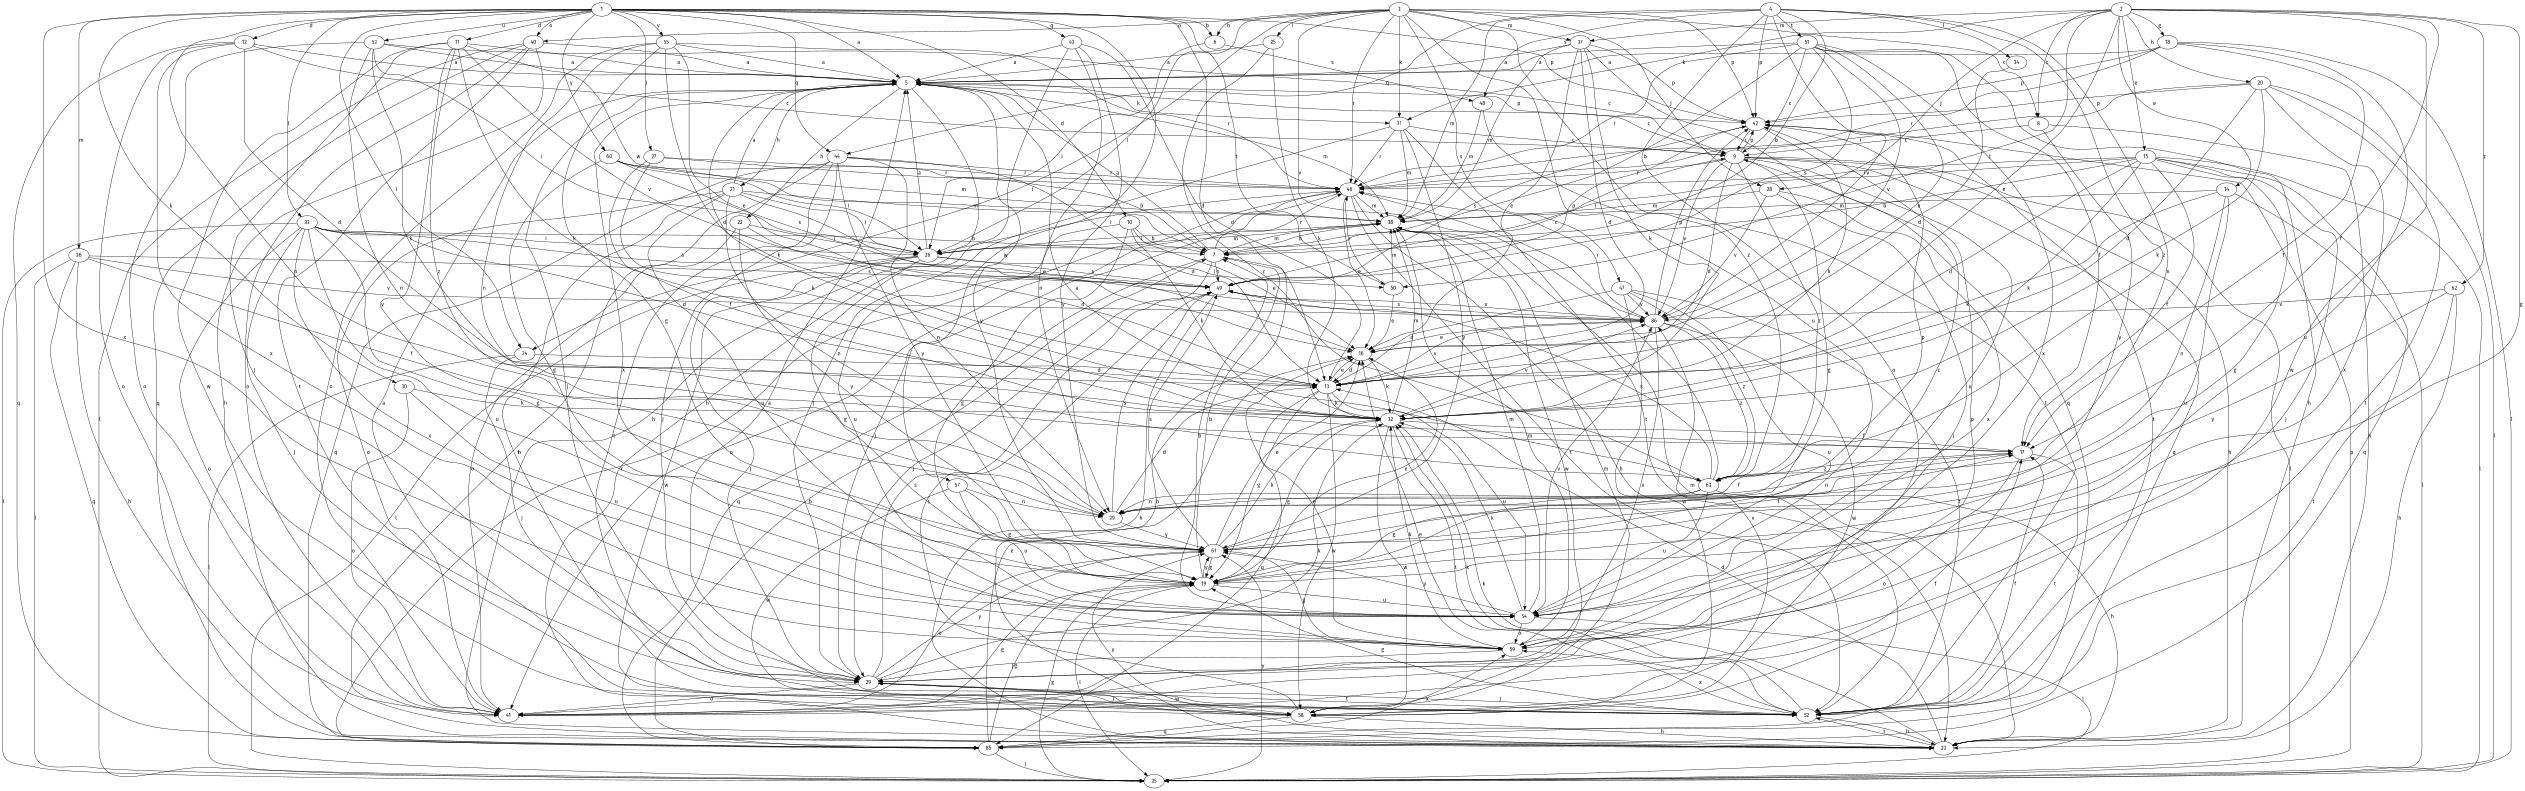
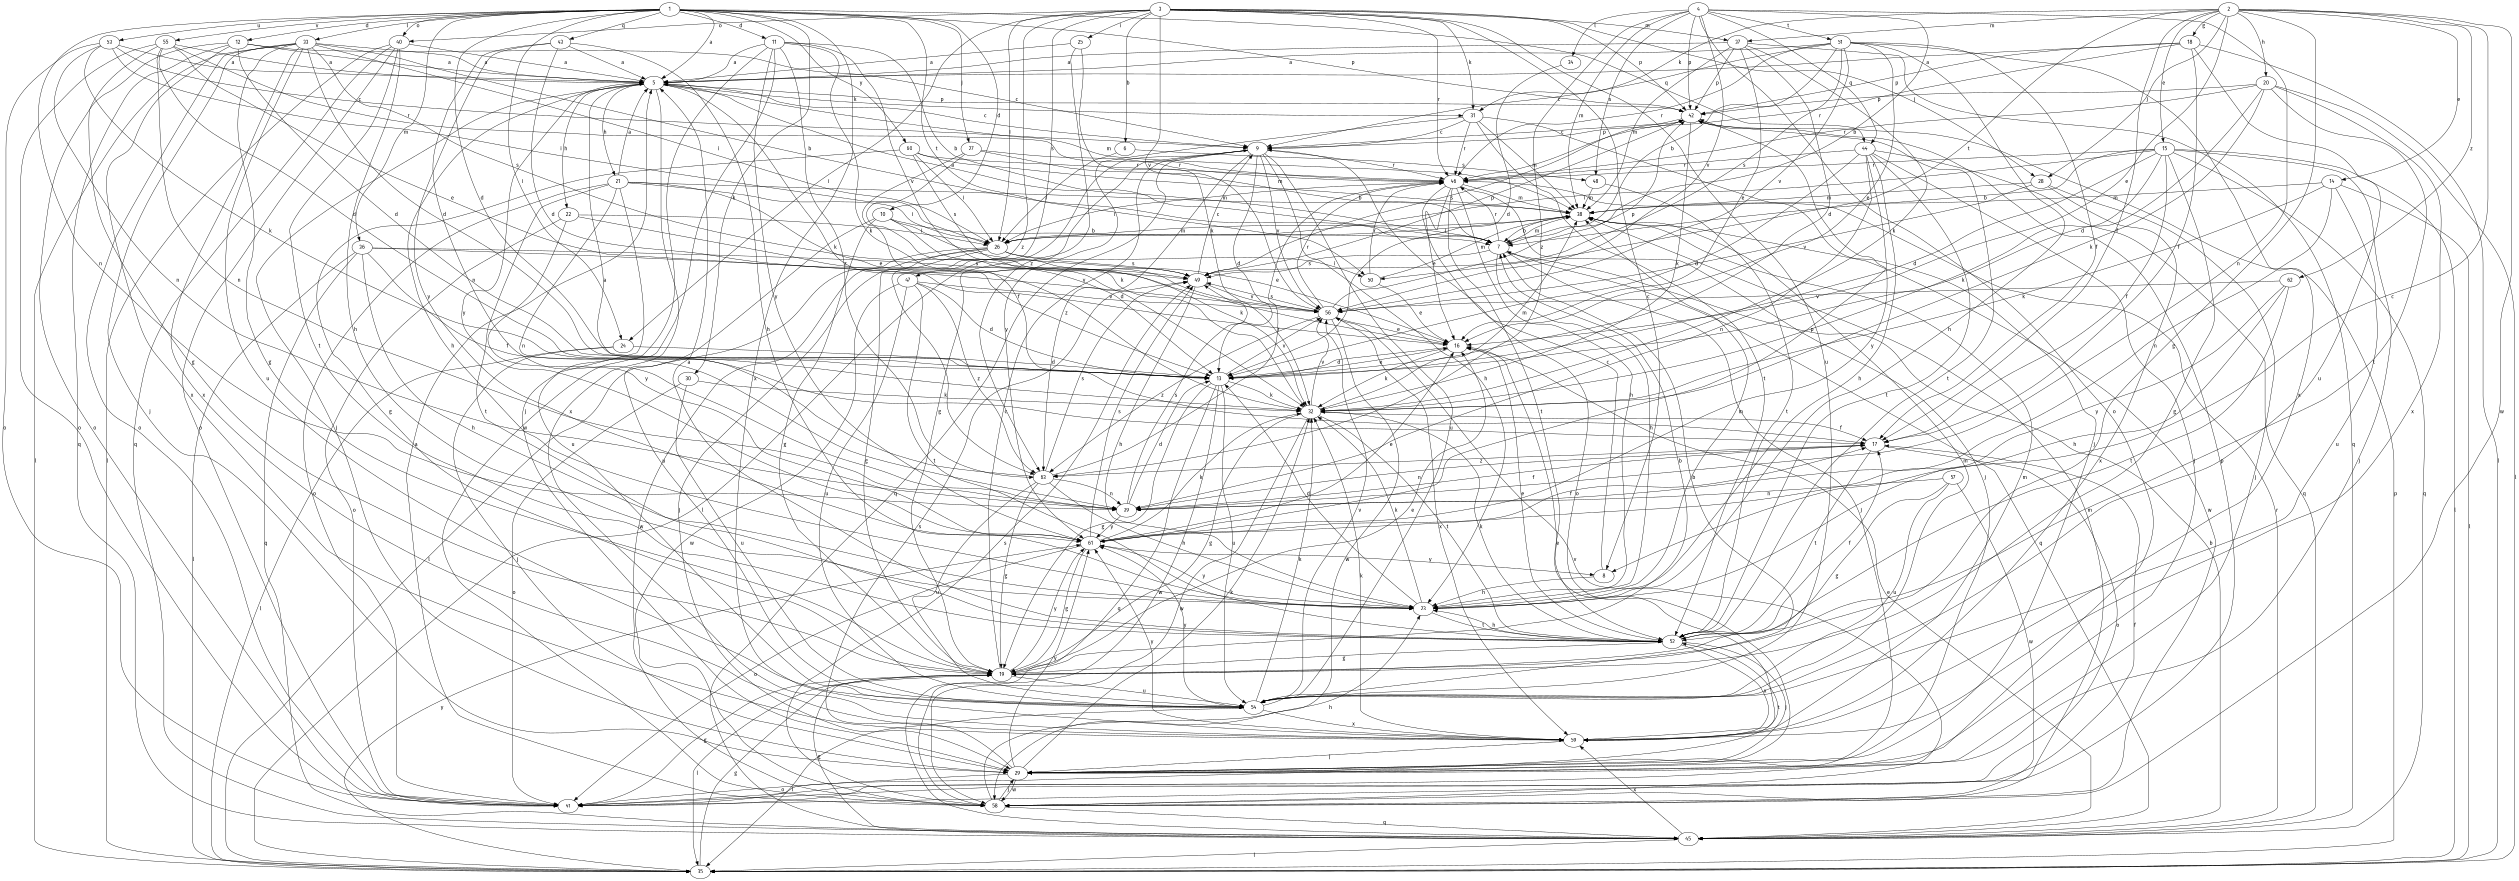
  strict digraph {
    fontname="Fira Sans"
    node [fontname="Fira Sans"]
    edge [fontname="Fira Sans"]
    1
    5
    11
    12
    33
    40
    43
    53
    55
    6
    10
    27
    42
    13
    24
    39
    44
    50
    59
    36
    57
    60
    30
    21
    38
    9
    31
    22
    23
    61
    32
    29
    7
    58
    63
-   56 [label=86]
-   45 [label=85]
+   56
+   45
    41
    49
    54
    35
    26
    19
    52
    46
    16
    48
    17
    18
    25
    37
    51
    3
    8
    47
    28
    4
    34
    15
    2
    20
    14
    62
    1 -> 5 [label=a]
    1 -> 11 [label=d]
    1 -> 12 [label=d]
    1 -> 33 [label=l]
    1 -> 40 [label=o]
    1 -> 43 [label=q]
    1 -> 53 [label=u]
    1 -> 55 [label=v]
-   1 -> 6 [label=b]
    1 -> 10 [label=d]
    1 -> 27 [label=j]
    1 -> 42 [label=p]
    1 -> 13 [label=d]
    1 -> 24 [label=i]
    1 -> 39 [label=n]
    1 -> 44 [label=q]
    1 -> 50 [label=t]
    1 -> 59 [label=x]
    1 -> 36 [label=m]
-   1 -> 57 [label=w]
    1 -> 60 [label=y]
    1 -> 30 [label=k]
    5 -> 42 [label=p]
    5 -> 59 [label=x]
    5 -> 21 [label=h]
    5 -> 38 [label=m]
    5 -> 9 [label=c]
    5 -> 31 [label=k]
    5 -> 22 [label=h]
    5 -> 23 [label=h]
    5 -> 61 [label=y]
    5 -> 32 [label=k]
    5 -> 29 [label=j]
    11 -> 5 [label=a]
    11 -> 61 [label=y]
    11 -> 32 [label=k]
    11 -> 29 [label=j]
-   11 -> 7 [label=w]
+   11 -> 7 [label=b]
    11 -> 58 [label=w]
    11 -> 63 [label=z]
    11 -> 56 [label=v]
    12 -> 5 [label=a]
    12 -> 13 [label=d]
    12 -> 59 [label=x]
    12 -> 9 [label=c]
    12 -> 45 [label=q]
    12 -> 41 [label=o]
-   26 -> 5 [label=a]
+   33 -> 5 [label=a]
    33 -> 13 [label=d]
    33 -> 59 [label=x]
    33 -> 29 [label=j]
    33 -> 7 [label=b]
    33 -> 41 [label=o]
    33 -> 49 [label=s]
    33 -> 54 [label=u]
    33 -> 35 [label=l]
    33 -> 26 [label=i]
    33 -> 19 [label=g]
    40 -> 5 [label=a]
    40 -> 23 [label=h]
    40 -> 45 [label=q]
    40 -> 41 [label=o]
    40 -> 35 [label=l]
    40 -> 52 [label=t]
    43 -> 5 [label=a]
    43 -> 13 [label=d]
    43 -> 39 [label=n]
    43 -> 23 [label=h]
    43 -> 61 [label=y]
    53 -> 5 [label=a]
    53 -> 39 [label=n]
    53 -> 9 [label=c]
    53 -> 32 [label=k]
    53 -> 41 [label=o]
    53 -> 26 [label=i]
    55 -> 5 [label=a]
    55 -> 13 [label=d]
    55 -> 39 [label=n]
    55 -> 41 [label=o]
    55 -> 19 [label=g]
    55 -> 46 [label=r]
    55 -> 16 [label=e]
    6 -> 26 [label=i]
    6 -> 48 [label=s]
    10 -> 32 [label=k]
    10 -> 7 [label=b]
    10 -> 54 [label=u]
    10 -> 19 [label=g]
    10 -> 16 [label=e]
    27 -> 32 [label=k]
    27 -> 7 [label=b]
    27 -> 46 [label=r]
    27 -> 17 [label=f]
    42 -> 9 [label=c]
    42 -> 32 [label=k]
    42 -> 49 [label=s]
    42 -> 52 [label=t]
    13 -> 32 [label=k]
    13 -> 58 [label=w]
    13 -> 56 [label=v]
    13 -> 45 [label=q]
    13 -> 54 [label=u]
    13 -> 19 [label=g]
    13 -> 16 [label=e]
    24 -> 13 [label=d]
    24 -> 29 [label=j]
    24 -> 35 [label=l]
    39 -> 13 [label=d]
    39 -> 61 [label=y]
    39 -> 49 [label=s]
    39 -> 17 [label=f]
    44 -> 13 [label=d]
    44 -> 39 [label=n]
    44 -> 23 [label=h]
    44 -> 61 [label=y]
    44 -> 29 [label=j]
    44 -> 45 [label=q]
    44 -> 52 [label=t]
    44 -> 46 [label=r]
    50 -> 38 [label=m]
    50 -> 46 [label=r]
    50 -> 16 [label=e]
    59 -> 38 [label=m]
-   59 -> 61 [label=g]
+   59 -> 61 [label=y]
    59 -> 32 [label=k]
    59 -> 29 [label=j]
    59 -> 16 [label=e]
    36 -> 23 [label=h]
    36 -> 56 [label=v]
    36 -> 45 [label=q]
    36 -> 49 [label=s]
    36 -> 35 [label=l]
    36 -> 17 [label=f]
    57 -> 39 [label=n]
    57 -> 58 [label=w]
    57 -> 54 [label=u]
    57 -> 19 [label=g]
    60 -> 38 [label=m]
    60 -> 49 [label=s]
    60 -> 26 [label=i]
    60 -> 19 [label=g]
    60 -> 46 [label=r]
    30 -> 32 [label=k]
    30 -> 41 [label=o]
    30 -> 54 [label=u]
    21 -> 5 [label=a]
    21 -> 39 [label=n]
    21 -> 38 [label=m]
    21 -> 41 [label=o]
    21 -> 54 [label=u]
    21 -> 26 [label=i]
    21 -> 52 [label=t]
    21 -> 16 [label=e]
    38 -> 7 [label=b]
    38 -> 58 [label=w]
    38 -> 26 [label=i]
    9 -> 42 [label=p]
    9 -> 13 [label=d]
    9 -> 23 [label=h]
    9 -> 63 [label=z]
    9 -> 56 [label=v]
    9 -> 45 [label=q]
    9 -> 54 [label=u]
    9 -> 35 [label=l]
    9 -> 19 [label=g]
    9 -> 46 [label=r]
    31 -> 38 [label=m]
    31 -> 9 [label=c]
    31 -> 61 [label=y]
    31 -> 29 [label=j]
    31 -> 52 [label=t]
    31 -> 46 [label=r]
    22 -> 13 [label=d]
    22 -> 61 [label=y]
    22 -> 41 [label=o]
    22 -> 26 [label=i]
    23 -> 13 [label=d]
    23 -> 38 [label=m]
    23 -> 61 [label=y]
    23 -> 32 [label=k]
    23 -> 52 [label=t]
    61 -> 42 [label=p]
    61 -> 32 [label=k]
    61 -> 41 [label=o]
    61 -> 49 [label=s]
    61 -> 19 [label=g]
    61 -> 16 [label=e]
    61 -> 17 [label=f]
    32 -> 38 [label=m]
    32 -> 58 [label=w]
    32 -> 56 [label=v]
    32 -> 19 [label=g]
    32 -> 52 [label=t]
    32 -> 17 [label=f]
    29 -> 61 [label=y]
    29 -> 32 [label=k]
    29 -> 58 [label=w]
    29 -> 41 [label=o]
    29 -> 49 [label=s]
    29 -> 52 [label=t]
    7 -> 5 [label=a]
    7 -> 38 [label=m]
    7 -> 23 [label=h]
    7 -> 29 [label=j]
    7 -> 45 [label=q]
    7 -> 49 [label=s]
    7 -> 46 [label=r]
    58 -> 5 [label=a]
    58 -> 38 [label=m]
    58 -> 23 [label=h]
    58 -> 29 [label=j]
    58 -> 56 [label=v]
    58 -> 45 [label=q]
    58 -> 49 [label=s]
    63 -> 5 [label=a]
    63 -> 39 [label=n]
    63 -> 23 [label=h]
    63 -> 49 [label=s]
    63 -> 54 [label=u]
    63 -> 19 [label=g]
    63 -> 46 [label=r]
    56 -> 42 [label=p]
    56 -> 59 [label=x]
    56 -> 58 [label=w]
    56 -> 63 [label=z]
    56 -> 49 [label=s]
    56 -> 46 [label=r]
    56 -> 16 [label=e]
    45 -> 59 [label=x]
    45 -> 7 [label=b]
    45 -> 35 [label=l]
    45 -> 19 [label=g]
    45 -> 46 [label=r]
    45 -> 16 [label=e]
    41 -> 42 [label=p]
    41 -> 19 [label=g]
    41 -> 17 [label=f]
    49 -> 42 [label=p]
    49 -> 9 [label=c]
    49 -> 23 [label=h]
    49 -> 56 [label=v]
    54 -> 59 [label=x]
    54 -> 38 [label=m]
    54 -> 61 [label=y]
    54 -> 32 [label=k]
    54 -> 7 [label=b]
    54 -> 56 [label=v]
    54 -> 35 [label=l]
    35 -> 42 [label=p]
    35 -> 61 [label=y]
    35 -> 19 [label=g]
    26 -> 50 [label=i]
    26 -> 38 [label=m]
    26 -> 29 [label=j]
    26 -> 58 [label=w]
    26 -> 49 [label=s]
    26 -> 35 [label=l]
    26 -> 19 [label=g]
    19 -> 9 [label=c]
    19 -> 61 [label=y]
    19 -> 7 [label=b]
    19 -> 54 [label=u]
    19 -> 35 [label=l]
    19 -> 16 [label=e]
    52 -> 5 [label=a]
    52 -> 59 [label=x]
    52 -> 23 [label=h]
    52 -> 32 [label=k]
    52 -> 29 [label=j]
    52 -> 19 [label=g]
    52 -> 16 [label=e]
    52 -> 17 [label=f]
    46 -> 38 [label=m]
    46 -> 23 [label=h]
    46 -> 29 [label=j]
    46 -> 41 [label=o]
    46 -> 26 [label=i]
    46 -> 52 [label=t]
    46 -> 16 [label=e]
    16 -> 13 [label=d]
    16 -> 32 [label=k]
    48 -> 38 [label=m]
    48 -> 52 [label=t]
    17 -> 39 [label=n]
    17 -> 63 [label=z]
    17 -> 41 [label=o]
    17 -> 52 [label=t]
    18 -> 5 [label=a]
    18 -> 42 [label=p]
    18 -> 54 [label=u]
    18 -> 35 [label=l]
    18 -> 46 [label=r]
    18 -> 17 [label=f]
    25 -> 5 [label=a]
    25 -> 32 [label=k]
    25 -> 63 [label=z]
    37 -> 5 [label=a]
    37 -> 42 [label=p]
    37 -> 13 [label=d]
    37 -> 38 [label=m]
    37 -> 32 [label=k]
    37 -> 45 [label=q]
    37 -> 16 [label=e]
    51 -> 5 [label=a]
    51 -> 59 [label=x]
    51 -> 9 [label=c]
    51 -> 23 [label=h]
    51 -> 7 [label=b]
    51 -> 56 [label=v]
    51 -> 49 [label=s]
    51 -> 46 [label=r]
    51 -> 16 [label=e]
    51 -> 17 [label=f]
    3 -> 40 [label=o]
    3 -> 6 [label=b]
    3 -> 42 [label=p]
    3 -> 24 [label=i]
    3 -> 31 [label=k]
    3 -> 63 [label=z]
    3 -> 56 [label=v]
    3 -> 54 [label=u]
    3 -> 26 [label=i]
    3 -> 46 [label=r]
    3 -> 25 [label=i]
    3 -> 37 [label=m]
    3 -> 8 [label=c]
    3 -> 47 [label=s]
    3 -> 28 [label=j]
    8 -> 9 [label=c]
    8 -> 23 [label=h]
-   8 -> 61 [label=y]
+   61 -> 8 [label=y]
    47 -> 13 [label=d]
    47 -> 58 [label=w]
    47 -> 63 [label=z]
    47 -> 56 [label=v]
    47 -> 54 [label=u]
    47 -> 52 [label=t]
    28 -> 59 [label=x]
    28 -> 38 [label=m]
    28 -> 29 [label=j]
    28 -> 56 [label=v]
    4 -> 42 [label=p]
    4 -> 39 [label=n]
    4 -> 44 [label=q]
    4 -> 38 [label=m]
    4 -> 7 [label=b]
    4 -> 63 [label=z]
    4 -> 56 [label=v]
    4 -> 41 [label=o]
    4 -> 48 [label=s]
    4 -> 51 [label=t]
    4 -> 34 [label=l]
    34 -> 13 [label=d]
    15 -> 13 [label=d]
    15 -> 32 [label=k]
    15 -> 29 [label=j]
    15 -> 7 [label=b]
    15 -> 45 [label=q]
    15 -> 35 [label=l]
    15 -> 26 [label=i]
    15 -> 19 [label=g]
    15 -> 46 [label=r]
    15 -> 17 [label=f]
    2 -> 50 [label=t]
    2 -> 31 [label=k]
    2 -> 58 [label=w]
    2 -> 19 [label=g]
    2 -> 16 [label=e]
    2 -> 17 [label=f]
    2 -> 18 [label=g]
    2 -> 37 [label=m]
    2 -> 8 [label=c]
    2 -> 28 [label=j]
    2 -> 15 [label=e]
    2 -> 20 [label=h]
    2 -> 14 [label=e]
    2 -> 62 [label=z]
    20 -> 42 [label=p]
    20 -> 13 [label=d]
    20 -> 59 [label=x]
    20 -> 32 [label=k]
    20 -> 35 [label=l]
    20 -> 52 [label=t]
    20 -> 46 [label=r]
    14 -> 39 [label=n]
    14 -> 38 [label=m]
    14 -> 32 [label=k]
    14 -> 54 [label=u]
    14 -> 35 [label=l]
    62 -> 23 [label=h]
    62 -> 61 [label=y]
    62 -> 56 [label=v]
    62 -> 52 [label=t]
  }
